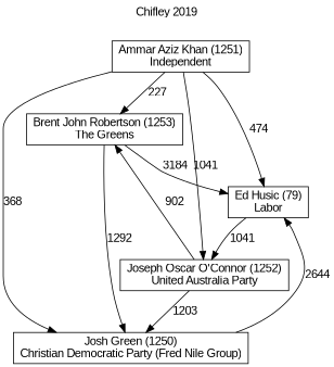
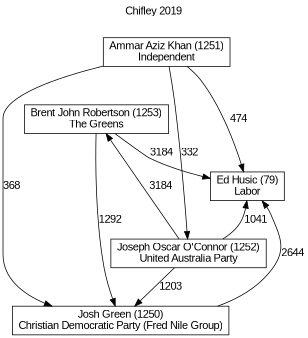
  digraph {
    fontname="Liberation Sans"
    label="Chifley 2019"
    labelloc=t
    mclimit=10
    node [fontname="Liberation Sans" shape=box]
    edge [fontname="Liberation Sans"]
    n1 [label="Ammar Aziz Khan (1251)\nIndependent"]
    n2 [label="Brent John Robertson (1253)\nThe Greens"]
    n3 [label="Ed Husic (79)\nLabor"]
    n4 [label="Joseph Oscar O'Connor (1252)\nUnited Australia Party"]
    n5 [label="Josh Green (1250)\nChristian Democratic Party (Fred Nile Group)"]
-   n1 -> n2 [label=227]
    n1 -> n3 [label=474]
-   n1 -> n4 [label=1041]
+   n1 -> n4 [label=332]
    n1 -> n5 [label=368]
    n2 -> n3 [label=3184]
    n2 -> n5 [label=1292]
-   n4 -> n2 [label=902]
-   n3 -> n4 [label=1041]
+   n4 -> n2 [label=3184]
+   n4 -> n3 [label=1041]
    n4 -> n5 [label=1203]
    n5 -> n3 [label=2644]
  }
